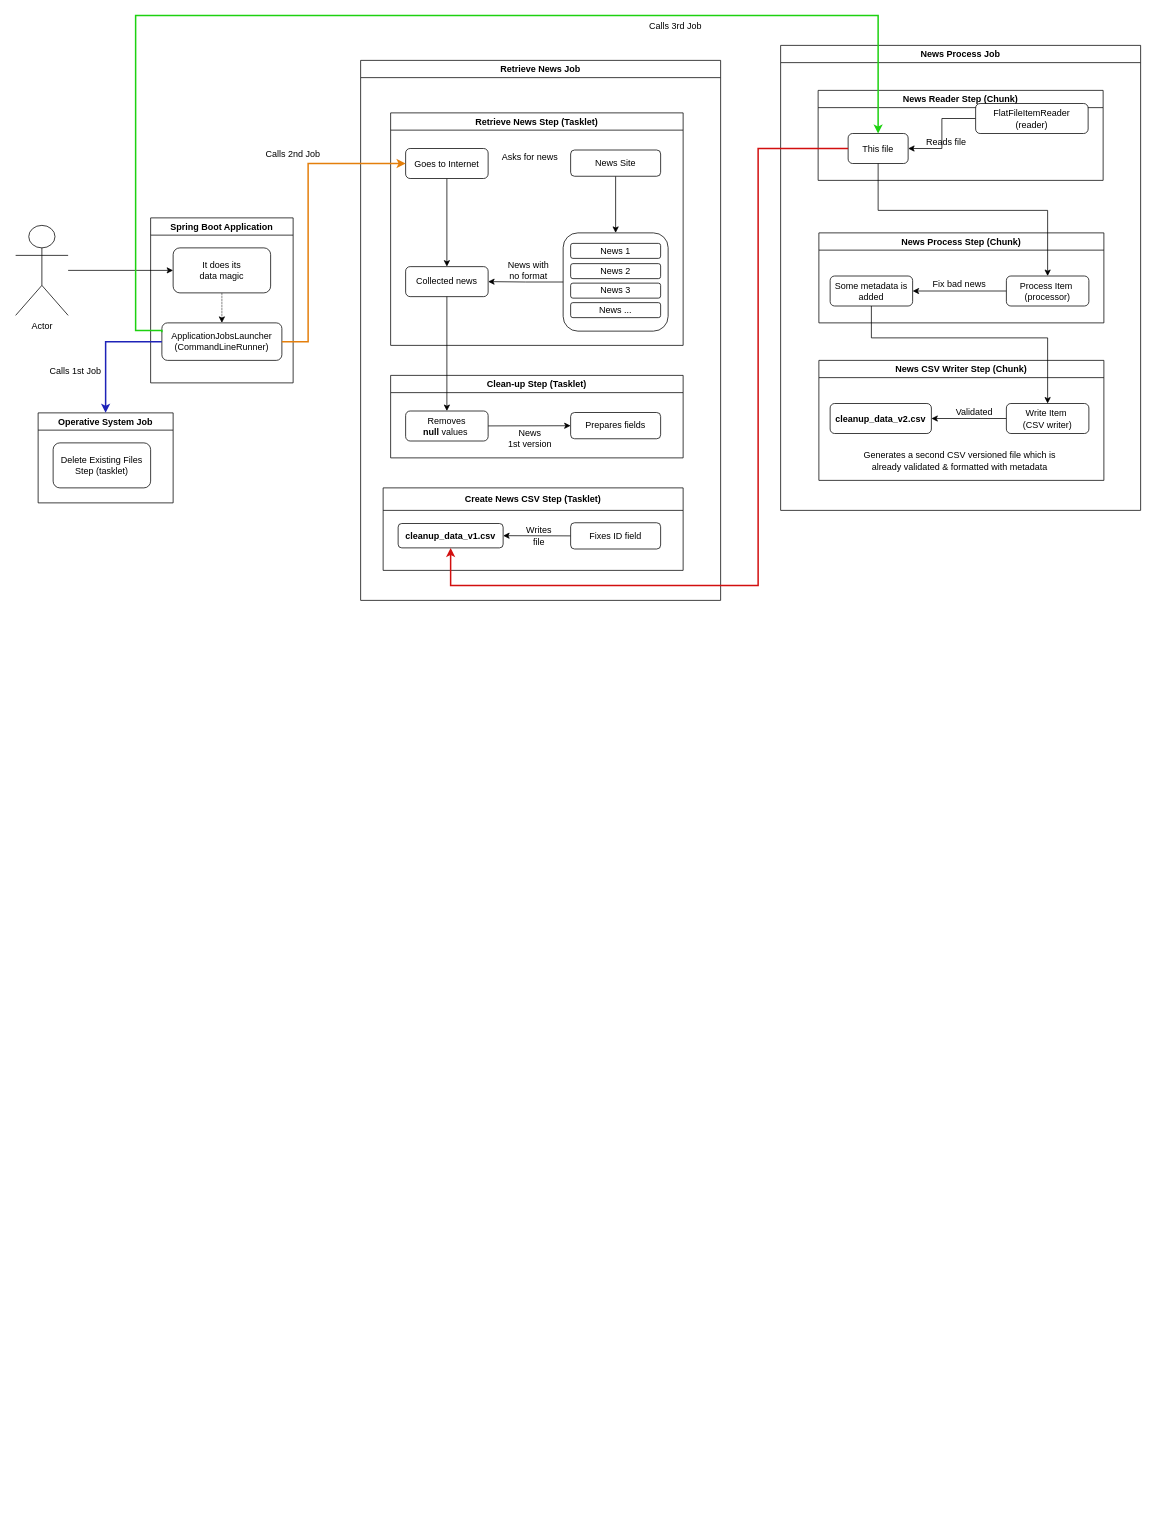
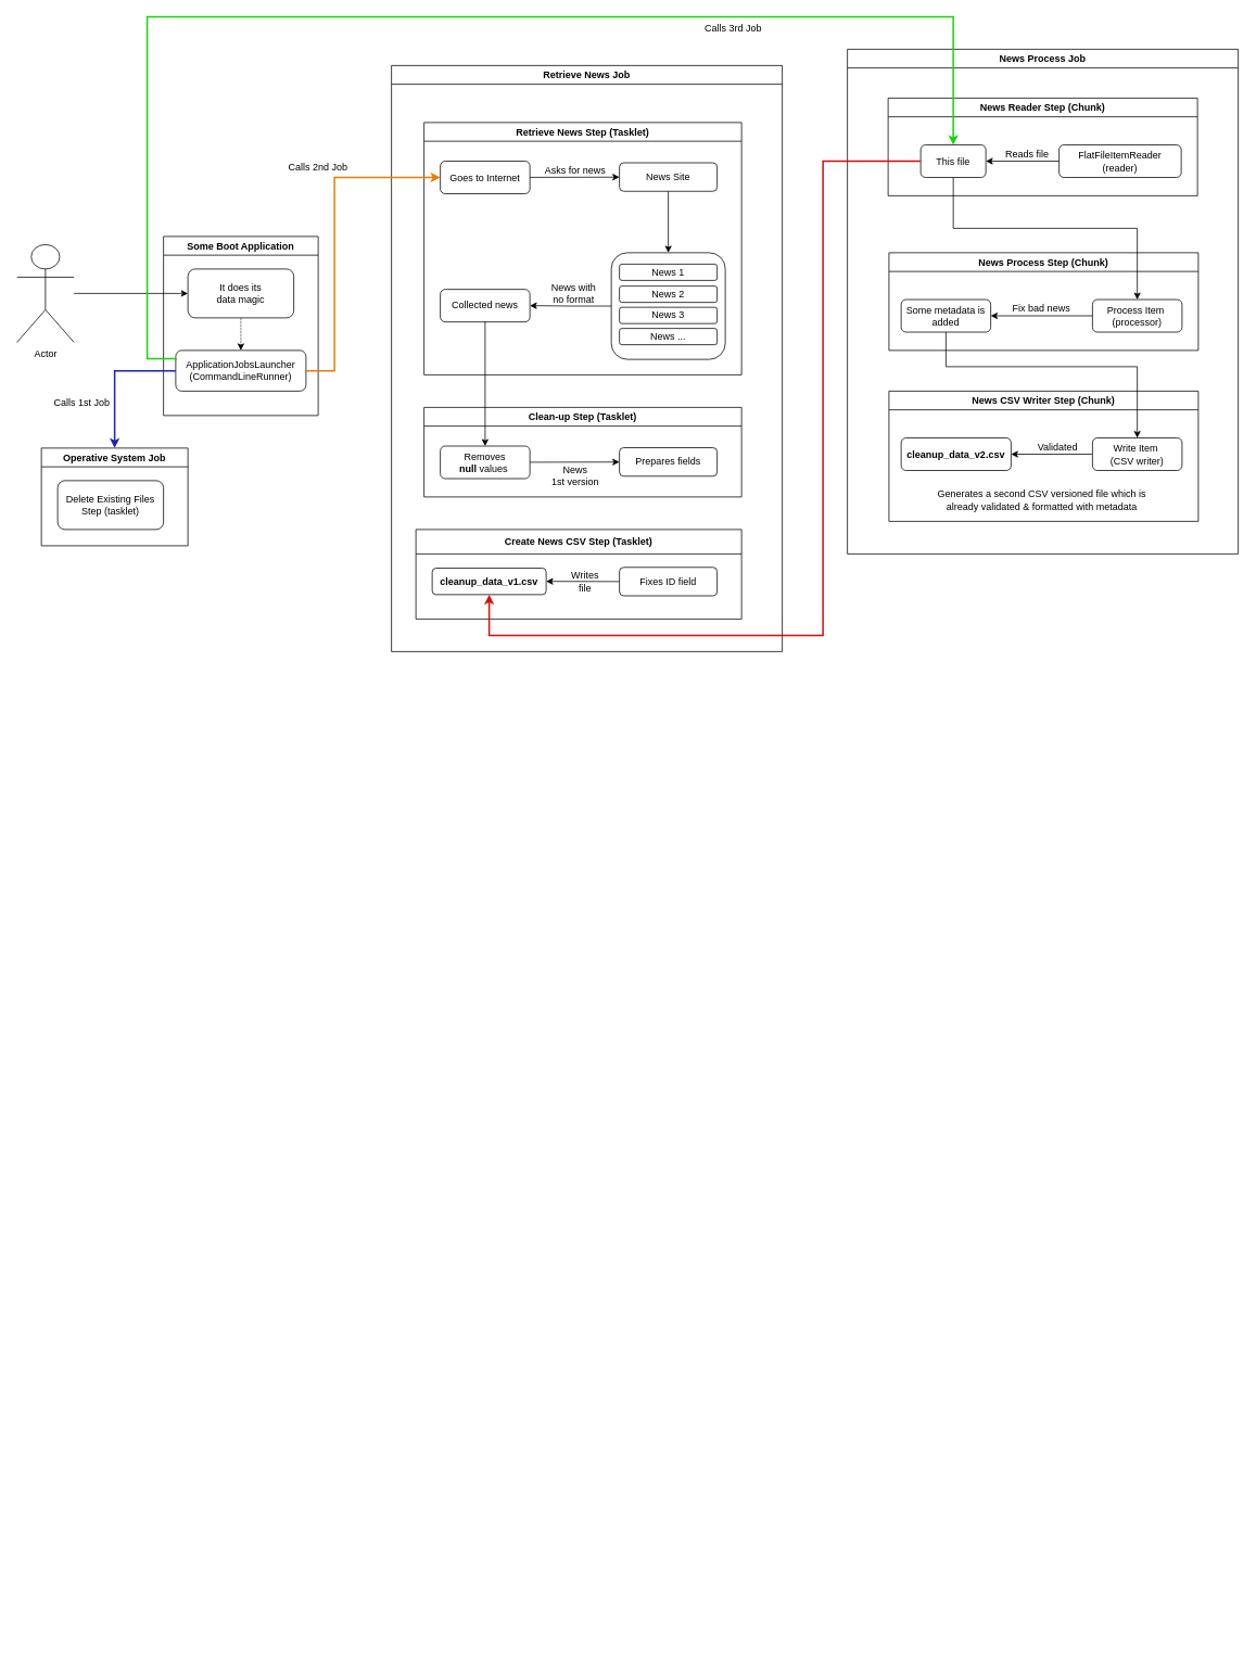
  <mxCell id="0" />
  <mxCell id="1" parent="0" />
  <mxCell id="2" value="Retrieve News Job" style="swimlane;whiteSpace=wrap;html=1;" parent="1" vertex="1"><mxGeometry x="480" y="80" width="480" height="720" as="geometry"><mxRectangle x="500" y="90" width="170" height="30" as="alternateBounds" /></mxGeometry></mxCell>
  <mxCell id="3" value="Retrieve News Step (Tasklet)" style="swimlane;whiteSpace=wrap;html=1;" vertex="1" parent="2"><mxGeometry x="40" y="70" width="390" height="310" as="geometry"><mxRectangle x="40" y="70" width="150" height="30" as="alternateBounds" /></mxGeometry></mxCell>
  <mxCell id="4" value="" style="rounded=1;whiteSpace=wrap;html=1;movable=1;resizable=1;rotatable=1;deletable=1;editable=1;locked=0;connectable=1;" parent="3" vertex="1"><mxGeometry x="230" y="160" width="140" height="131" as="geometry" /></mxCell>
  <mxCell id="5" style="edgeStyle=orthogonalEdgeStyle;rounded=0;orthogonalLoop=1;jettySize=auto;html=1;entryX=0.5;entryY=0;entryDx=0;entryDy=0;" parent="3" source="6" target="4" edge="1"><mxGeometry relative="1" as="geometry" /></mxCell>
  <mxCell id="6" value="News Site" style="rounded=1;whiteSpace=wrap;html=1;" parent="3" vertex="1"><mxGeometry x="240" y="49.5" width="120" height="35" as="geometry" /></mxCell>
  <mxCell id="7" value="News 1" style="rounded=1;whiteSpace=wrap;html=1;movable=1;resizable=1;rotatable=1;deletable=1;editable=1;locked=0;connectable=1;" parent="3" vertex="1"><mxGeometry x="240" y="174" width="120" height="20" as="geometry" /></mxCell>
  <mxCell id="8" value="News 2" style="rounded=1;whiteSpace=wrap;html=1;movable=1;resizable=1;rotatable=1;deletable=1;editable=1;locked=0;connectable=1;" parent="3" vertex="1"><mxGeometry x="240" y="201" width="120" height="20" as="geometry" /></mxCell>
  <mxCell id="9" value="News 3" style="rounded=1;whiteSpace=wrap;html=1;movable=1;resizable=1;rotatable=1;deletable=1;editable=1;locked=0;connectable=1;" parent="3" vertex="1"><mxGeometry x="240" y="227" width="120" height="20" as="geometry" /></mxCell>
  <mxCell id="10" value="News ..." style="rounded=1;whiteSpace=wrap;html=1;movable=1;resizable=1;rotatable=1;deletable=1;editable=1;locked=0;connectable=1;" parent="3" vertex="1"><mxGeometry x="240" y="253" width="120" height="20" as="geometry" /></mxCell>
  <mxCell id="11" value="Asks for news" style="text;html=1;strokeColor=none;fillColor=none;align=center;verticalAlign=middle;whiteSpace=wrap;rounded=0;" parent="3" vertex="1"><mxGeometry x="146" y="44" width="80" height="30" as="geometry" /></mxCell>
  <mxCell id="12" value="Collected news" style="rounded=1;whiteSpace=wrap;html=1;" parent="3" vertex="1"><mxGeometry x="20" y="205" width="110" height="40" as="geometry" /></mxCell>
  <mxCell id="13" style="edgeStyle=orthogonalEdgeStyle;rounded=0;orthogonalLoop=1;jettySize=auto;html=1;entryX=1;entryY=0.5;entryDx=0;entryDy=0;" parent="3" source="4" target="12" edge="1"><mxGeometry relative="1" as="geometry" /></mxCell>
  <mxCell id="14" value="News with &lt;br&gt;no format" style="text;html=1;strokeColor=none;fillColor=none;align=center;verticalAlign=middle;whiteSpace=wrap;rounded=0;" parent="3" vertex="1"><mxGeometry x="135" y="191" width="98" height="37" as="geometry" /></mxCell>
- <mxCell id="15" style="rounded=0;orthogonalLoop=1;jettySize=auto;html=1;" edge="1" parent="3" source="16" target="12"><mxGeometry relative="1" as="geometry" /></mxCell>
+ <mxCell id="15" style="rounded=0;orthogonalLoop=1;jettySize=auto;html=1;" edge="1" parent="3" source="16" target="6"><mxGeometry relative="1" as="geometry" /></mxCell>
  <mxCell id="16" value="Goes to Internet" style="rounded=1;whiteSpace=wrap;html=1;" vertex="1" parent="3"><mxGeometry x="20" y="47.5" width="110" height="40" as="geometry" /></mxCell>
  <mxCell id="17" value="Clean-up Step&amp;nbsp;(Tasklet)" style="swimlane;whiteSpace=wrap;html=1;" vertex="1" parent="2"><mxGeometry x="40" y="420" width="390" height="110" as="geometry"><mxRectangle x="40" y="420" width="150" height="30" as="alternateBounds" /></mxGeometry></mxCell>
  <mxCell id="18" value="Prepares fields" style="rounded=1;whiteSpace=wrap;html=1;" vertex="1" parent="17"><mxGeometry x="240" y="49.5" width="120" height="35" as="geometry" /></mxCell>
  <mxCell id="19" value="News&lt;br&gt;1st version" style="text;html=1;strokeColor=none;fillColor=none;align=center;verticalAlign=middle;whiteSpace=wrap;rounded=0;" vertex="1" parent="17"><mxGeometry x="146" y="69" width="80" height="30" as="geometry" /></mxCell>
  <mxCell id="20" style="rounded=0;orthogonalLoop=1;jettySize=auto;html=1;" edge="1" parent="17" source="21" target="18"><mxGeometry relative="1" as="geometry" /></mxCell>
  <mxCell id="21" value="Removes &lt;br&gt;&lt;b&gt;null&lt;/b&gt; values&amp;nbsp;" style="rounded=1;whiteSpace=wrap;html=1;" vertex="1" parent="17"><mxGeometry x="20" y="47.5" width="110" height="40" as="geometry" /></mxCell>
  <mxCell id="22" style="edgeStyle=orthogonalEdgeStyle;rounded=0;orthogonalLoop=1;jettySize=auto;html=1;entryX=0.5;entryY=0;entryDx=0;entryDy=0;" edge="1" parent="2" source="12" target="21"><mxGeometry relative="1" as="geometry" /></mxCell>
  <mxCell id="23" value="Create News CSV Step&amp;nbsp;(Tasklet)" style="swimlane;whiteSpace=wrap;html=1;startSize=30;" vertex="1" parent="2"><mxGeometry x="30" y="570" width="400" height="110" as="geometry"><mxRectangle x="30" y="570" width="220" height="30" as="alternateBounds" /></mxGeometry></mxCell>
  <mxCell id="24" style="rounded=0;orthogonalLoop=1;jettySize=auto;html=1;exitX=0;exitY=0.5;exitDx=0;exitDy=0;entryX=1;entryY=0.5;entryDx=0;entryDy=0;" edge="1" parent="23" source="25" target="27"><mxGeometry relative="1" as="geometry" /></mxCell>
  <mxCell id="25" value="Fixes ID field" style="rounded=1;whiteSpace=wrap;html=1;" vertex="1" parent="23"><mxGeometry x="250" y="46.5" width="120" height="35" as="geometry" /></mxCell>
  <mxCell id="26" value="Writes &lt;br&gt;file" style="text;html=1;strokeColor=none;fillColor=none;align=center;verticalAlign=middle;whiteSpace=wrap;rounded=0;" vertex="1" parent="23"><mxGeometry x="180" y="48.75" width="56" height="30" as="geometry" /></mxCell>
  <mxCell id="27" value="&lt;b&gt;cleanup_data_v1.csv&lt;/b&gt;" style="rounded=1;whiteSpace=wrap;html=1;" vertex="1" parent="23"><mxGeometry x="20" y="47.5" width="140" height="32.5" as="geometry" /></mxCell>
  <mxCell id="28" value="News Process Job" style="swimlane;whiteSpace=wrap;html=1;" parent="1" vertex="1"><mxGeometry x="1040" y="60" width="480" height="620" as="geometry"><mxRectangle x="790" y="1140" width="220" height="30" as="alternateBounds" /></mxGeometry></mxCell>
  <mxCell id="29" value="News Reader Step (Chunk)" style="swimlane;whiteSpace=wrap;html=1;" parent="28" vertex="1"><mxGeometry x="50" y="60" width="380" height="120" as="geometry"><mxRectangle x="50" y="60" width="200" height="30" as="alternateBounds" /></mxGeometry></mxCell>
  <mxCell id="30" style="edgeStyle=orthogonalEdgeStyle;rounded=0;orthogonalLoop=1;jettySize=auto;html=1;entryX=1;entryY=0.5;entryDx=0;entryDy=0;" edge="1" parent="29" source="31" target="32"><mxGeometry relative="1" as="geometry" /></mxCell>
- <mxCell id="31" value="FlatFileItemReader&lt;br&gt;(reader)" style="rounded=1;whiteSpace=wrap;html=1;" parent="29" vertex="1"><mxGeometry x="210" y="17.5" width="150" height="40" as="geometry" /></mxCell>
+ <mxCell id="31" value="FlatFileItemReader&lt;br&gt;(reader)" style="rounded=1;whiteSpace=wrap;html=1;" parent="29" vertex="1"><mxGeometry x="210" y="57.5" width="150" height="40" as="geometry" /></mxCell>
  <mxCell id="32" value="This file" style="rounded=1;whiteSpace=wrap;html=1;" vertex="1" parent="29"><mxGeometry x="40" y="57.5" width="80" height="40" as="geometry" /></mxCell>
  <mxCell id="33" value="Reads file" style="text;html=1;strokeColor=none;fillColor=none;align=center;verticalAlign=middle;whiteSpace=wrap;rounded=0;" vertex="1" parent="29"><mxGeometry x="141" y="54" width="60" height="30" as="geometry" /></mxCell>
  <mxCell id="34" value="News Process Step (Chunk)" style="swimlane;whiteSpace=wrap;html=1;" vertex="1" parent="28"><mxGeometry x="51" y="250" width="380" height="120" as="geometry"><mxRectangle x="50" y="60" width="200" height="30" as="alternateBounds" /></mxGeometry></mxCell>
  <mxCell id="35" style="edgeStyle=orthogonalEdgeStyle;rounded=0;orthogonalLoop=1;jettySize=auto;html=1;entryX=1;entryY=0.5;entryDx=0;entryDy=0;" edge="1" parent="34" source="36" target="37"><mxGeometry relative="1" as="geometry" /></mxCell>
  <mxCell id="36" value="Process Item&amp;nbsp;&lt;br&gt;(processor)" style="rounded=1;whiteSpace=wrap;html=1;" vertex="1" parent="34"><mxGeometry x="250" y="57.5" width="110" height="40" as="geometry" /></mxCell>
  <mxCell id="37" value="Some metadata is added" style="rounded=1;whiteSpace=wrap;html=1;" vertex="1" parent="34"><mxGeometry x="15" y="57.5" width="110" height="40" as="geometry" /></mxCell>
  <mxCell id="38" value="Fix bad news" style="text;html=1;strokeColor=none;fillColor=none;align=center;verticalAlign=middle;whiteSpace=wrap;rounded=0;" vertex="1" parent="34"><mxGeometry x="138" y="53" width="99" height="30" as="geometry" /></mxCell>
  <mxCell id="39" style="edgeStyle=orthogonalEdgeStyle;rounded=0;orthogonalLoop=1;jettySize=auto;html=1;entryX=0.5;entryY=0;entryDx=0;entryDy=0;" edge="1" parent="28" source="32" target="36"><mxGeometry relative="1" as="geometry"><Array as="points"><mxPoint x="130" y="220" /><mxPoint x="356" y="220" /></Array></mxGeometry></mxCell>
  <mxCell id="40" value="News CSV Writer Step (Chunk)" style="swimlane;whiteSpace=wrap;html=1;" vertex="1" parent="28"><mxGeometry x="51" y="420" width="380" height="160" as="geometry"><mxRectangle x="50" y="60" width="200" height="30" as="alternateBounds" /></mxGeometry></mxCell>
  <mxCell id="41" style="edgeStyle=orthogonalEdgeStyle;rounded=0;orthogonalLoop=1;jettySize=auto;html=1;entryX=1;entryY=0.5;entryDx=0;entryDy=0;" edge="1" parent="40" source="42" target="43"><mxGeometry relative="1" as="geometry" /></mxCell>
  <mxCell id="42" value="Write Item&amp;nbsp;&lt;br&gt;(CSV writer)" style="rounded=1;whiteSpace=wrap;html=1;" vertex="1" parent="40"><mxGeometry x="250" y="57.5" width="110" height="40" as="geometry" /></mxCell>
  <mxCell id="43" value="&lt;b style=&quot;border-color: var(--border-color);&quot;&gt;cleanup_data_v2.csv&lt;/b&gt;" style="rounded=1;whiteSpace=wrap;html=1;" vertex="1" parent="40"><mxGeometry x="15" y="57.5" width="135" height="40" as="geometry" /></mxCell>
  <mxCell id="44" value="Validated" style="text;html=1;strokeColor=none;fillColor=none;align=center;verticalAlign=middle;whiteSpace=wrap;rounded=0;" vertex="1" parent="40"><mxGeometry x="158" y="54" width="99" height="30" as="geometry" /></mxCell>
  <mxCell id="45" value="Generates a second CSV versioned file which is &lt;br&gt;already validated &amp;amp; formatted with metadata" style="text;html=1;strokeColor=none;fillColor=none;align=center;verticalAlign=middle;whiteSpace=wrap;rounded=1;" parent="40" vertex="1"><mxGeometry x="26" y="119" width="324" height="30" as="geometry" /></mxCell>
  <mxCell id="46" style="edgeStyle=orthogonalEdgeStyle;rounded=0;orthogonalLoop=1;jettySize=auto;html=1;exitX=0.5;exitY=1;exitDx=0;exitDy=0;entryX=0.5;entryY=0;entryDx=0;entryDy=0;" edge="1" parent="28" source="37" target="42"><mxGeometry relative="1" as="geometry"><Array as="points"><mxPoint x="121" y="390" /><mxPoint x="356" y="390" /></Array></mxGeometry></mxCell>
  <mxCell id="47" value="Operative System Job" style="swimlane;whiteSpace=wrap;html=1;" vertex="1" parent="1"><mxGeometry x="50" y="550" width="180" height="120" as="geometry"><mxRectangle x="560" y="910" width="170" height="30" as="alternateBounds" /></mxGeometry></mxCell>
  <mxCell id="48" value="Delete Existing Files Step (tasklet)" style="rounded=1;whiteSpace=wrap;html=1;" vertex="1" parent="47"><mxGeometry x="20" y="40" width="130" height="60" as="geometry" /></mxCell>
- <mxCell id="49" value="Spring Boot Application" style="swimlane;whiteSpace=wrap;html=1;" vertex="1" parent="1"><mxGeometry x="200" y="290" width="190" height="220" as="geometry"><mxRectangle x="220" y="590" width="180" height="30" as="alternateBounds" /></mxGeometry></mxCell>
+ <mxCell id="49" value="Some Boot Application" style="swimlane;whiteSpace=wrap;html=1;" vertex="1" parent="1"><mxGeometry x="200" y="290" width="190" height="220" as="geometry"><mxRectangle x="220" y="590" width="180" height="30" as="alternateBounds" /></mxGeometry></mxCell>
  <mxCell id="50" style="edgeStyle=orthogonalEdgeStyle;rounded=0;orthogonalLoop=1;jettySize=auto;html=1;entryX=0.5;entryY=0;entryDx=0;entryDy=0;dashed=1;dashPattern=1 1;" edge="1" parent="49" source="51" target="52"><mxGeometry relative="1" as="geometry" /></mxCell>
  <mxCell id="51" value="It does its &lt;br&gt;data magic" style="rounded=1;whiteSpace=wrap;html=1;" vertex="1" parent="49"><mxGeometry x="30" y="40" width="130" height="60" as="geometry" /></mxCell>
  <mxCell id="52" value="ApplicationJobsLauncher&lt;br&gt;(CommandLineRunner)" style="rounded=1;whiteSpace=wrap;html=1;" vertex="1" parent="49"><mxGeometry x="15" y="140" width="160" height="50" as="geometry" /></mxCell>
  <mxCell id="53" value="Actor" style="shape=umlActor;verticalLabelPosition=bottom;verticalAlign=top;html=1;outlineConnect=0;" vertex="1" parent="1"><mxGeometry x="20" y="300" width="70" height="120" as="geometry" /></mxCell>
  <mxCell id="54" value="" style="endArrow=classic;html=1;rounded=0;entryX=0;entryY=0.5;entryDx=0;entryDy=0;" edge="1" parent="1" source="53" target="51"><mxGeometry width="50" height="50" relative="1" as="geometry"><mxPoint x="130" y="205" as="sourcePoint" /><mxPoint x="170" y="155" as="targetPoint" /></mxGeometry></mxCell>
  <mxCell id="55" style="rounded=0;orthogonalLoop=1;jettySize=auto;html=1;entryX=0.5;entryY=0;entryDx=0;entryDy=0;edgeStyle=orthogonalEdgeStyle;strokeColor=#1e23b8;strokeWidth=2;" edge="1" parent="1" source="52" target="47"><mxGeometry relative="1" as="geometry"><Array as="points"><mxPoint x="140" y="455" /></Array></mxGeometry></mxCell>
  <mxCell id="56" value="Calls 1st Job" style="text;html=1;strokeColor=none;fillColor=none;align=center;verticalAlign=middle;whiteSpace=wrap;rounded=0;" vertex="1" parent="1"><mxGeometry x="60" y="480" width="80" height="30" as="geometry" /></mxCell>
  <mxCell id="57" style="edgeStyle=orthogonalEdgeStyle;rounded=0;orthogonalLoop=1;jettySize=auto;html=1;entryX=0;entryY=0.5;entryDx=0;entryDy=0;strokeColor=#e47f0c;strokeWidth=2;" edge="1" parent="1" source="52" target="16"><mxGeometry relative="1" as="geometry"><Array as="points"><mxPoint x="410" y="455" /><mxPoint x="410" y="218" /></Array></mxGeometry></mxCell>
  <mxCell id="58" value="Calls 2nd Job" style="text;html=1;strokeColor=none;fillColor=none;align=center;verticalAlign=middle;whiteSpace=wrap;rounded=0;" vertex="1" parent="1"><mxGeometry x="350" y="190" width="80" height="30" as="geometry" /></mxCell>
  <mxCell id="59" style="edgeStyle=orthogonalEdgeStyle;rounded=0;orthogonalLoop=1;jettySize=auto;html=1;exitX=0.5;exitY=1;exitDx=0;exitDy=0;" parent="1" edge="1"><mxGeometry relative="1" as="geometry"><mxPoint x="940" y="2010" as="sourcePoint" /><mxPoint x="940" y="2010" as="targetPoint" /></mxGeometry></mxCell>
  <mxCell id="60" style="edgeStyle=orthogonalEdgeStyle;rounded=0;orthogonalLoop=1;jettySize=auto;html=1;entryX=0.5;entryY=1;entryDx=0;entryDy=0;strokeColor=#d20f0f;strokeWidth=2;" edge="1" parent="1" source="32" target="27"><mxGeometry relative="1" as="geometry"><Array as="points"><mxPoint x="1010" y="198" /><mxPoint x="1010" y="780" /><mxPoint x="600" y="780" /></Array></mxGeometry></mxCell>
  <mxCell id="61" value="Calls 3rd Job" style="text;html=1;strokeColor=none;fillColor=none;align=center;verticalAlign=middle;whiteSpace=wrap;rounded=0;" vertex="1" parent="1"><mxGeometry x="860" y="20" width="80" height="30" as="geometry" /></mxCell>
  <mxCell id="62" style="edgeStyle=orthogonalEdgeStyle;rounded=0;orthogonalLoop=1;jettySize=auto;html=1;exitX=0;exitY=0.25;exitDx=0;exitDy=0;entryX=0.5;entryY=0;entryDx=0;entryDy=0;strokeWidth=2;strokeColor=#1dd110;" edge="1" parent="1" source="52" target="32"><mxGeometry relative="1" as="geometry"><Array as="points"><mxPoint x="215" y="440" /><mxPoint x="180" y="440" /><mxPoint x="180" y="20" /><mxPoint x="1170" y="20" /></Array></mxGeometry></mxCell>
